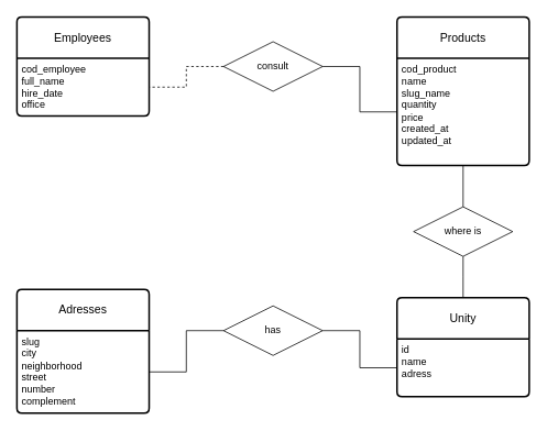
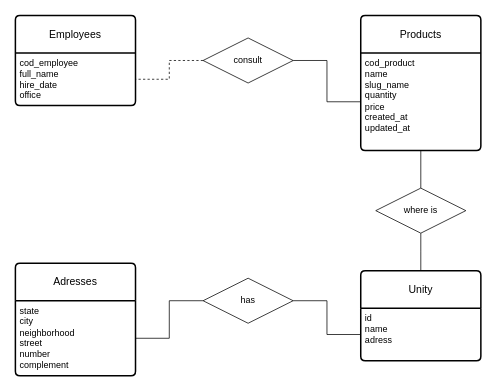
  <mxCell id="0" />
  <mxCell id="1" parent="0" />
  <mxCell id="2" value="Employees" style="swimlane;childLayout=stackLayout;horizontal=1;startSize=50;horizontalStack=0;rounded=1;fontSize=14;fontStyle=0;strokeWidth=2;resizeParent=0;resizeLast=1;shadow=0;dashed=0;align=center;arcSize=4;whiteSpace=wrap;html=1;" vertex="1" parent="1"><mxGeometry x="20" y="20" width="160" height="120" as="geometry" /></mxCell>
  <mxCell id="3" value="cod_employee&lt;br&gt;full_name&lt;br&gt;hire_date&lt;br&gt;office" style="align=left;strokeColor=none;fillColor=none;spacingLeft=4;fontSize=12;verticalAlign=top;resizable=0;rotatable=0;part=1;html=1;" vertex="1" parent="2"><mxGeometry y="50" width="160" height="70" as="geometry" /></mxCell>
  <mxCell id="4" value="" style="edgeStyle=orthogonalEdgeStyle;rounded=0;orthogonalLoop=1;jettySize=auto;html=1;endArrow=none;endFill=0;dashed=1;" edge="1" parent="1" source="6" target="3"><mxGeometry relative="1" as="geometry" /></mxCell>
  <mxCell id="5" value="" style="edgeStyle=orthogonalEdgeStyle;rounded=0;orthogonalLoop=1;jettySize=auto;html=1;endArrow=none;endFill=0;" edge="1" parent="1" source="6" target="8"><mxGeometry relative="1" as="geometry" /></mxCell>
  <mxCell id="6" value="consult" style="shape=rhombus;perimeter=rhombusPerimeter;whiteSpace=wrap;html=1;align=center;" vertex="1" parent="1"><mxGeometry x="270" y="50" width="120" height="60" as="geometry" /></mxCell>
  <mxCell id="7" value="Products" style="swimlane;childLayout=stackLayout;horizontal=1;startSize=50;horizontalStack=0;rounded=1;fontSize=14;fontStyle=0;strokeWidth=2;resizeParent=0;resizeLast=1;shadow=0;dashed=0;align=center;arcSize=4;whiteSpace=wrap;html=1;" vertex="1" parent="1"><mxGeometry x="480" y="20" width="160" height="180" as="geometry" /></mxCell>
  <mxCell id="8" value="cod_product&lt;br&gt;name&lt;br&gt;slug_name&lt;br&gt;quantity&lt;br&gt;price&lt;br&gt;created_at&lt;br&gt;updated_at" style="align=left;strokeColor=none;fillColor=none;spacingLeft=4;fontSize=12;verticalAlign=top;resizable=0;rotatable=0;part=1;html=1;" vertex="1" parent="7"><mxGeometry y="50" width="160" height="130" as="geometry" /></mxCell>
  <mxCell id="9" value="Unity" style="swimlane;childLayout=stackLayout;horizontal=1;startSize=50;horizontalStack=0;rounded=1;fontSize=14;fontStyle=0;strokeWidth=2;resizeParent=0;resizeLast=1;shadow=0;dashed=0;align=center;arcSize=4;whiteSpace=wrap;html=1;" vertex="1" parent="1"><mxGeometry x="480" y="360" width="160" height="120" as="geometry" /></mxCell>
  <mxCell id="10" value="id&lt;br&gt;name&lt;br&gt;adress" style="align=left;strokeColor=none;fillColor=none;spacingLeft=4;fontSize=12;verticalAlign=top;resizable=0;rotatable=0;part=1;html=1;" vertex="1" parent="9"><mxGeometry y="50" width="160" height="70" as="geometry" /></mxCell>
  <mxCell id="11" value="" style="edgeStyle=orthogonalEdgeStyle;rounded=0;orthogonalLoop=1;jettySize=auto;html=1;endArrow=none;endFill=0;" edge="1" parent="1" source="13" target="8"><mxGeometry relative="1" as="geometry" /></mxCell>
  <mxCell id="12" value="" style="edgeStyle=orthogonalEdgeStyle;rounded=0;orthogonalLoop=1;jettySize=auto;html=1;endArrow=none;endFill=0;" edge="1" parent="1" source="13"><mxGeometry relative="1" as="geometry"><mxPoint x="560" y="360" as="targetPoint" /></mxGeometry></mxCell>
  <mxCell id="13" value="where is" style="shape=rhombus;perimeter=rhombusPerimeter;whiteSpace=wrap;html=1;align=center;" vertex="1" parent="1"><mxGeometry x="500" y="250" width="120" height="60" as="geometry" /></mxCell>
  <mxCell id="14" value="Adresses" style="swimlane;childLayout=stackLayout;horizontal=1;startSize=50;horizontalStack=0;rounded=1;fontSize=14;fontStyle=0;strokeWidth=2;resizeParent=0;resizeLast=1;shadow=0;dashed=0;align=center;arcSize=4;whiteSpace=wrap;html=1;" vertex="1" parent="1"><mxGeometry x="20" y="350" width="160" height="150" as="geometry" /></mxCell>
- <mxCell id="15" value="slug&lt;br&gt;city&lt;br&gt;neighborhood&lt;br&gt;street&lt;br&gt;number&lt;br&gt;complement" style="align=left;strokeColor=none;fillColor=none;spacingLeft=4;fontSize=12;verticalAlign=top;resizable=0;rotatable=0;part=1;html=1;" vertex="1" parent="14"><mxGeometry y="50" width="160" height="100" as="geometry" /></mxCell>
+ <mxCell id="15" value="state&lt;br&gt;city&lt;br&gt;neighborhood&lt;br&gt;street&lt;br&gt;number&lt;br&gt;complement" style="align=left;strokeColor=none;fillColor=none;spacingLeft=4;fontSize=12;verticalAlign=top;resizable=0;rotatable=0;part=1;html=1;" vertex="1" parent="14"><mxGeometry y="50" width="160" height="100" as="geometry" /></mxCell>
  <mxCell id="16" value="" style="edgeStyle=orthogonalEdgeStyle;rounded=0;orthogonalLoop=1;jettySize=auto;html=1;endArrow=none;endFill=0;" edge="1" parent="1" source="18" target="10"><mxGeometry relative="1" as="geometry" /></mxCell>
  <mxCell id="17" value="" style="edgeStyle=orthogonalEdgeStyle;rounded=0;orthogonalLoop=1;jettySize=auto;html=1;endArrow=none;endFill=0;" edge="1" parent="1" source="18" target="15"><mxGeometry relative="1" as="geometry" /></mxCell>
  <mxCell id="18" value="has" style="shape=rhombus;perimeter=rhombusPerimeter;whiteSpace=wrap;html=1;align=center;" vertex="1" parent="1"><mxGeometry x="270" y="370" width="120" height="60" as="geometry" /></mxCell>
